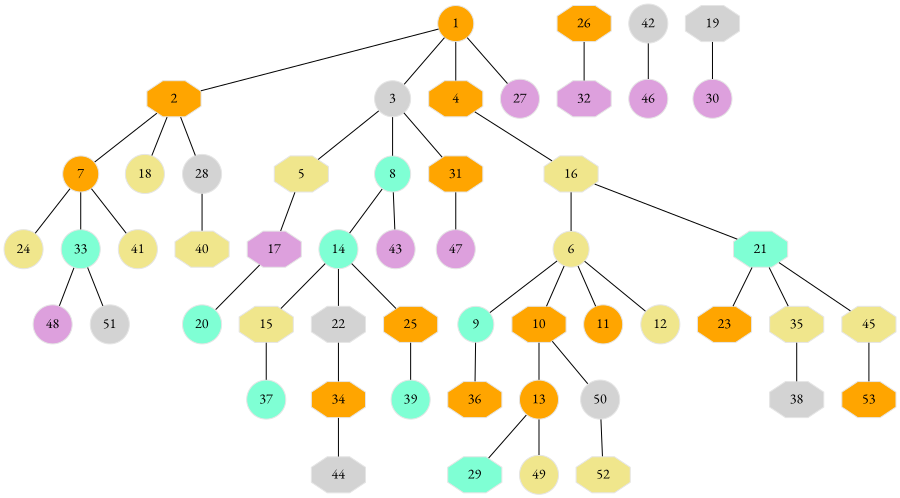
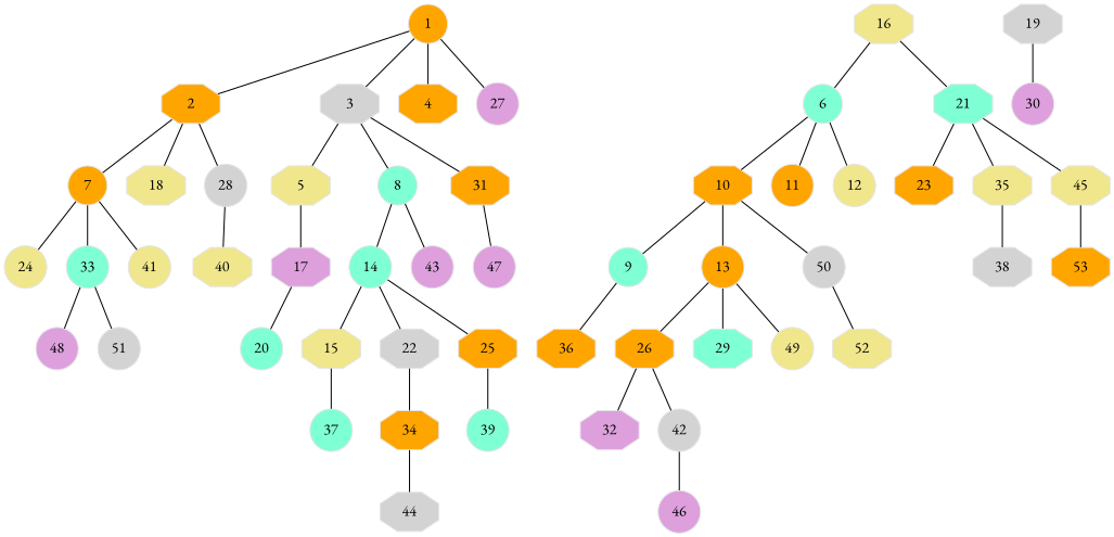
  graph {
    fontname="EB Garamond"
    node [color=gray90 fillcolor=orange fontname="EB Garamond" shape=circle style=filled]
    edge [fontname="EB Garamond" weight=1.0]
    2 [shape=octagon]
    1
-   3 [fillcolor=lightgrey]
+   3 [fillcolor=lightgrey shape=octagon]
    4 [shape=octagon]
    27 [fillcolor=plum]
    7
-   18 [fillcolor=khaki]
+   18 [fillcolor=khaki shape=octagon]
    28 [fillcolor=lightgrey]
    5 [fillcolor=khaki shape=octagon]
    8 [fillcolor=aquamarine]
    31 [shape=octagon]
    16 [fillcolor=khaki shape=octagon]
-   6 [fillcolor=khaki]
+   6 [fillcolor=aquamarine]
    9 [fillcolor=aquamarine]
    10 [shape=octagon]
    11
    12 [fillcolor=khaki]
    24 [fillcolor=khaki]
    33 [fillcolor=aquamarine]
    41 [fillcolor=khaki]
    40 [fillcolor=khaki shape=octagon]
    17 [fillcolor=plum shape=octagon]
    14 [fillcolor=aquamarine]
    43 [fillcolor=plum]
    47 [fillcolor=plum]
    21 [fillcolor=aquamarine shape=octagon]
    20 [fillcolor=aquamarine]
    36 [shape=octagon]
    13
    50 [fillcolor=lightgrey]
    48 [fillcolor=plum]
    51 [fillcolor=lightgrey]
    15 [fillcolor=khaki shape=octagon]
    22 [fillcolor=lightgrey shape=octagon]
    25 [shape=octagon]
    26 [shape=octagon]
    29 [fillcolor=aquamarine shape=octagon]
    49 [fillcolor=khaki]
    52 [fillcolor=khaki shape=octagon]
    32 [fillcolor=plum shape=octagon]
    42 [fillcolor=lightgrey]
    37 [fillcolor=aquamarine]
    34 [shape=octagon]
    39 [fillcolor=aquamarine]
    23 [shape=octagon]
    35 [fillcolor=khaki shape=octagon]
    45 [fillcolor=khaki shape=octagon]
    19 [fillcolor=lightgrey shape=octagon]
    30 [fillcolor=plum]
    38 [fillcolor=lightgrey shape=octagon]
    53 [shape=octagon]
    44 [fillcolor=lightgrey shape=octagon]
    46 [fillcolor=plum]
    2 -- 7
    2 -- 18
    2 -- 28
    1 -- 2
    1 -- 3
    1 -- 4 [weight=2.0]
    1 -- 27
    3 -- 5
    3 -- 8
    3 -- 31
-   4 -- 16
    7 -- 24
    7 -- 33 [weight=2.0]
    7 -- 41
    28 -- 40
    5 -- 17
    8 -- 14
    8 -- 43 [weight=2.0]
    31 -- 47
    16 -- 6
    16 -- 21
-   6 -- 9
+   10 -- 9
    6 -- 10
    6 -- 11
    6 -- 12
    9 -- 36
    10 -- 13 [weight=2.0]
    10 -- 50
    33 -- 48
    33 -- 51
    17 -- 20
    14 -- 15
    14 -- 22
    14 -- 25
    21 -- 23
    21 -- 35
    21 -- 45
+   13 -- 26
    13 -- 29
    13 -- 49
    50 -- 52
    15 -- 37
    22 -- 34
    25 -- 39 [weight=2.0]
    26 -- 32
+   26 -- 42
    42 -- 46
    34 -- 44
    35 -- 38
    45 -- 53
    19 -- 30
  }
